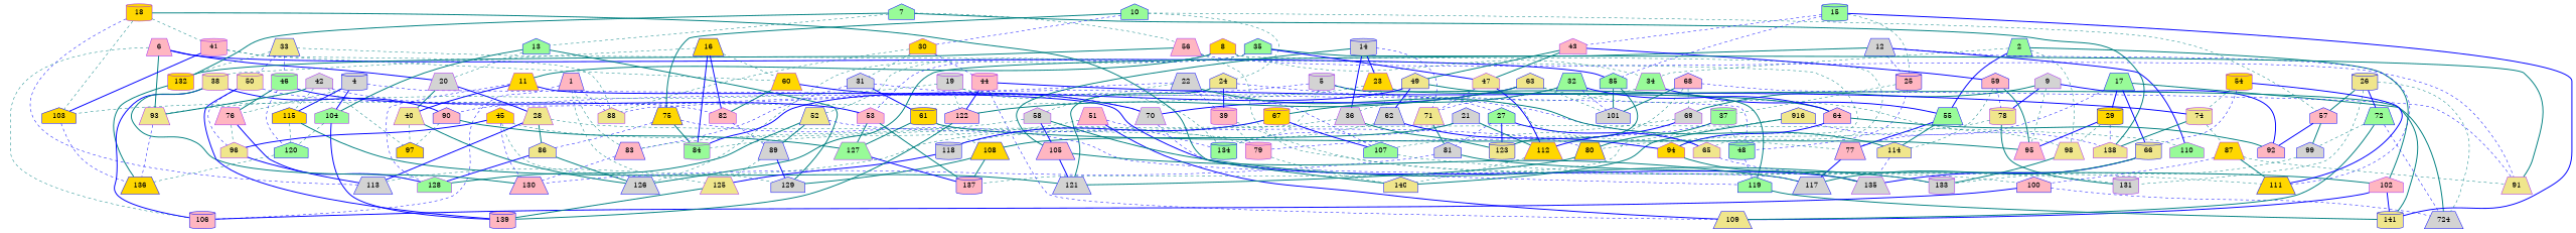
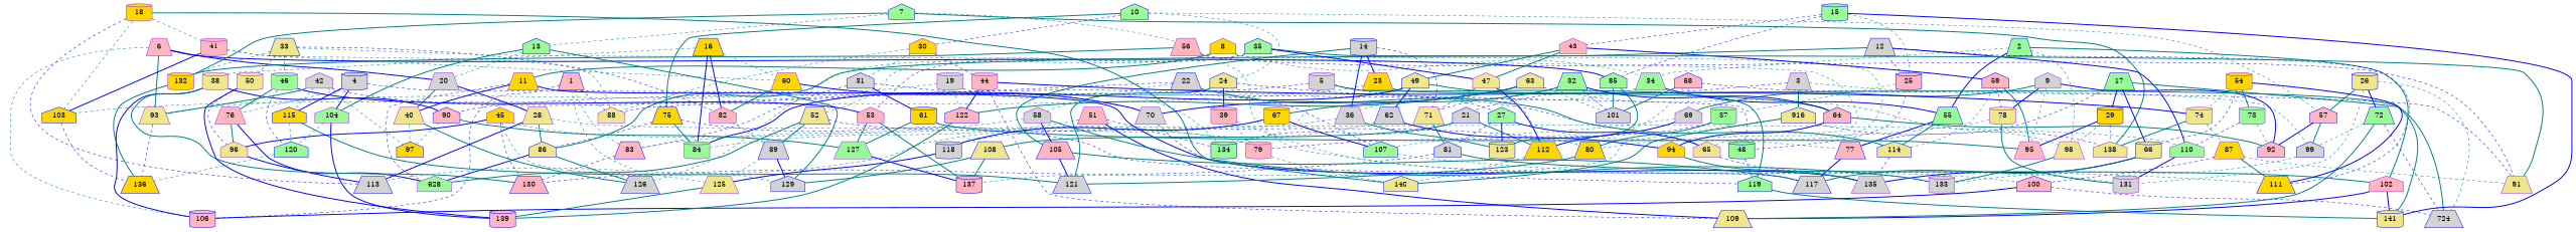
  graph {
    node [color=blue fillcolor=khaki shape=house style=filled]
    edge [color=teal style=dashed]
    1 [fillcolor=lightpink shape=trapezium]
    83 [fillcolor=lightpink shape=trapezium]
    88 [color=purple]
    106 [fillcolor=lightpink shape=cylinder]
    129 [fillcolor=lightgrey]
    130 [fillcolor=lightpink shape=trapezium]
    2 [fillcolor=palegreen shape=trapezium]
    34 [color=purple fillcolor=palegreen shape=trapezium]
    55 [fillcolor=palegreen shape=trapezium]
    98 [color=purple shape=trapezium]
    102 [color=purple fillcolor=lightpink]
    36 [color=purple fillcolor=lightgrey shape=trapezium]
    77 [fillcolor=lightpink shape=trapezium]
    114
    133 [color=purple fillcolor=lightgrey shape=cylinder]
    141 [shape=cylinder]
    109 [shape=trapezium]
+   3 [color=purple fillcolor=lightgrey shape=trapezium]
    21 [fillcolor=lightgrey]
    99 [fillcolor=lightgrey]
    n21 [label=916]
    134 [fillcolor=palegreen shape=cylinder]
-   108 [fillcolor=gold shape=trapezium]
+   108 [shape=trapezium]
    112 [color=purple fillcolor=gold shape=trapezium]
    51 [color=purple fillcolor=lightpink shape=trapezium]
    84 [color=purple fillcolor=palegreen shape=cylinder]
    138 [color=purple]
    140
    137 [fillcolor=lightpink shape=cylinder]
    4 [fillcolor=lightgrey shape=cylinder]
    48 [fillcolor=palegreen shape=cylinder]
    76 [color=purple fillcolor=lightpink shape=trapezium]
    104 [color=purple fillcolor=palegreen]
    115 [fillcolor=gold]
    119 [fillcolor=palegreen]
-   128 [color=purple fillcolor=palegreen]
+   128 [color=purple fillcolor=palegreen label=628]
    96 [color=purple]
    120 [fillcolor=palegreen]
    139 [fillcolor=lightpink shape=cylinder]
    121 [fillcolor=lightgrey shape=trapezium]
    5 [color=purple fillcolor=lightgrey shape=cylinder]
    27 [fillcolor=palegreen]
    90 [fillcolor=lightpink]
    65 [color=purple]
    81 [fillcolor=lightgrey]
    123 [shape=cylinder]
    97 [fillcolor=gold]
    127 [color=purple fillcolor=palegreen shape=trapezium]
    6 [color=purple fillcolor=lightpink shape=trapezium]
    20 [color=purple fillcolor=lightgrey shape=trapezium]
    85 [fillcolor=palegreen]
    93 [color=purple shape=trapezium]
    40 [color=purple shape=trapezium]
    28 [color=purple shape=trapezium]
    101 [fillcolor=lightgrey]
    136 [fillcolor=gold shape=trapezium]
    7 [fillcolor=palegreen]
    13 [fillcolor=palegreen]
    56 [color=purple fillcolor=lightpink shape=trapezium]
    132 [color=purple fillcolor=gold shape=cylinder]
    91 [color=purple shape=trapezium]
    100 [fillcolor=lightpink]
    8 [color=purple fillcolor=gold]
    11 [color=purple fillcolor=gold shape=trapezium]
    126 [fillcolor=lightgrey shape=trapezium]
    135 [color=purple fillcolor=lightgrey shape=trapezium]
    9 [color=purple fillcolor=lightgrey]
    69 [color=purple fillcolor=lightgrey]
    78 [color=purple shape=cylinder]
    92 [fillcolor=lightpink]
    95 [color=purple fillcolor=lightpink shape=trapezium]
    107 [fillcolor=palegreen]
    131 [color=purple fillcolor=lightgrey shape=cylinder]
    80 [fillcolor=gold shape=trapezium]
    10 [fillcolor=palegreen]
    24
    30 [color=purple fillcolor=gold]
    57 [fillcolor=lightpink]
    75 [fillcolor=gold shape=trapezium]
    39 [color=purple fillcolor=lightpink shape=cylinder]
    31 [fillcolor=lightgrey]
    44 [color=purple fillcolor=lightpink shape=cylinder]
    86
    12 [fillcolor=lightgrey shape=trapezium]
    25 [fillcolor=lightpink shape=cylinder]
    110 [color=purple fillcolor=palegreen]
    111 [fillcolor=gold shape=trapezium]
    37 [color=purple fillcolor=palegreen shape=cylinder]
    14 [fillcolor=lightgrey shape=cylinder]
    23 [color=purple fillcolor=gold shape=trapezium]
    71 [color=purple shape=trapezium]
    105 [fillcolor=lightpink shape=trapezium]
    103 [fillcolor=gold]
    62 [fillcolor=lightgrey shape=trapezium]
    n95 [fillcolor=lightgrey label=724 shape=trapezium]
    118 [fillcolor=lightgrey shape=cylinder]
    117 [fillcolor=lightgrey shape=trapezium]
    15 [fillcolor=palegreen shape=cylinder]
    43 [color=purple fillcolor=lightpink]
    47 [color=purple]
    49
    59 [fillcolor=lightpink]
    16 [fillcolor=gold shape=trapezium]
    38 [color=purple shape=cylinder]
    60 [color=purple fillcolor=gold shape=trapezium]
    82 [color=purple fillcolor=lightpink]
    70 [color=purple fillcolor=lightgrey shape=trapezium]
    89 [fillcolor=lightgrey shape=trapezium]
    17 [fillcolor=palegreen shape=trapezium]
    29 [fillcolor=gold shape=cylinder]
    66 [shape=cylinder]
    18 [color=purple fillcolor=gold shape=cylinder]
    41 [color=purple fillcolor=lightpink shape=cylinder]
    113 [fillcolor=lightgrey shape=trapezium]
    19 [color=purple fillcolor=lightgrey shape=cylinder]
    122 [fillcolor=lightpink]
    22 [fillcolor=lightgrey shape=trapezium]
    58 [color=purple fillcolor=lightgrey]
    79 [color=purple fillcolor=lightpink shape=cylinder]
    94 [color=purple fillcolor=gold]
    26 [shape=cylinder]
    72 [fillcolor=palegreen shape=trapezium]
    61 [fillcolor=gold shape=cylinder]
    74 [color=purple shape=cylinder]
    32 [fillcolor=palegreen shape=trapezium]
    64 [fillcolor=lightpink]
    67 [color=purple fillcolor=gold shape=cylinder]
    33 [shape=trapezium]
    46 [color=purple fillcolor=palegreen shape=cylinder]
    50 [color=purple shape=cylinder]
    53 [color=purple fillcolor=lightpink]
    35 [fillcolor=palegreen]
    52 [shape=trapezium]
    125 [color=purple shape=trapezium]
    42 [color=purple fillcolor=lightgrey]
    87 [color=purple fillcolor=gold shape=trapezium]
    45 [color=purple fillcolor=gold]
    54 [color=purple fillcolor=gold shape=cylinder]
+   73 [color=purple fillcolor=palegreen shape=cylinder]
    63
    68 [fillcolor=lightpink]
    1 -- 83
    1 -- 88 [color=blue]
    1 -- 106 [color=blue]
    1 -- 129
    83 -- 130 [color=blue]
    2 -- 34
    2 -- 55 [color=blue style=bold]
    2 -- 98
    2 -- 102 [style=bold]
    34 -- 55 [color=blue style=bold]
    34 -- 36
    55 -- 77 [color=blue style=bold]
    55 -- 114 [style=bold]
    98 -- 133 [style=bold]
    102 -- 141 [color=blue style=bold]
    102 -- 109 [color=blue style=bold]
    36 -- 123 [style=bold]
    36 -- 118
    77 -- 117 [color=blue style=bold]
    114 -- 135 [color=blue]
+   3 -- 21 [color=blue]
+   3 -- 99
+   3 -- n21 [style=bold]
    21 -- 134 [color=blue]
    21 -- 108 [style=bold]
    21 -- 112 [style=bold]
    99 -- 133
    n21 -- 138 [color=blue]
    n21 -- 140 [style=bold]
    n21 -- 137
    108 -- 129 [style=bold]
    108 -- 137 [style=bold]
    112 -- 140
    51 -- 109 [color=blue style=bold]
    51 -- 134 [color=blue]
    51 -- 84
    4 -- 48 [color=blue]
    4 -- 76
    4 -- 104 [color=blue style=bold]
    4 -- 115 [color=blue style=bold]
    48 -- 119 [color=blue]
    76 -- 128 [color=blue style=bold]
-   76 -- 96
+   76 -- 96 [style=bold]
    104 -- 120
    104 -- 139 [color=blue style=bold]
    115 -- 120
    115 -- 121 [style=bold]
    119 -- 141 [style=bold]
    96 -- 113 [color=blue style=bold]
    120 -- 136
    5 -- 134
    5 -- 119 [style=bold]
    5 -- 27 [color=blue]
    5 -- 90 [color=blue]
    27 -- 65 [color=blue style=bold]
    27 -- 81 [color=blue]
    27 -- 123 [color=blue style=bold]
    90 -- 97
    90 -- 127 [style=bold]
    65 -- 133 [color=blue]
    81 -- 130 [color=blue]
    81 -- 102 [style=bold]
    127 -- 137 [color=blue style=bold]
    6 -- 106
    6 -- 20 [color=blue style=bold]
    6 -- 85 [color=blue style=bold]
    6 -- 93 [style=bold]
    20 -- 40 [style=bold]
    20 -- 28 [color=blue style=bold]
    85 -- 123 [style=bold]
    85 -- 101 [style=bold]
    93 -- 136 [color=blue]
    40 -- 97
    40 -- 126 [style=bold]
    28 -- 86 [style=bold]
    28 -- 110
    28 -- 113 [color=blue style=bold]
    7 -- 138 [style=bold]
    7 -- 13
    7 -- 56
    7 -- 132 [style=bold]
    13 -- 129 [style=bold]
    13 -- 104 [style=bold]
    13 -- 20
    56 -- 132 [style=bold]
    56 -- 91 [color=blue]
    56 -- 100
    132 -- 136 [style=bold]
    100 -- 106 [color=blue style=bold]
    100 -- n95 [color=blue]
    8 -- 34
    8 -- 65
    8 -- 11 [style=bold]
    8 -- 126
    11 -- 128 [color=blue]
    11 -- 40 [color=blue style=bold]
    11 -- 135 [color=blue style=bold]
    9 -- 69 [style=bold]
    9 -- 78 [color=blue style=bold]
    9 -- 92 [color=blue style=bold]
    9 -- 95
    69 -- 112 [color=blue style=bold]
    69 -- 107
    78 -- 131 [style=bold]
    78 -- 80
    107 -- 111
    80 -- 121 [style=bold]
    10 -- 24
    10 -- 30 [color=blue]
    10 -- 57
    10 -- 75 [style=bold]
    24 -- 121 [style=bold]
    24 -- 65 [color=blue]
    24 -- 39 [color=blue style=bold]
    30 -- 88
    30 -- 31
    30 -- 44 [color=blue]
    57 -- 99 [style=bold]
    57 -- 92 [color=blue style=bold]
    75 -- 84 [style=bold]
    75 -- 119 [color=blue]
    75 -- 86 [color=blue]
    39 -- 131
    39 -- 79
    31 -- 83 [color=blue]
    31 -- 70 [color=blue]
    31 -- 61 [color=blue style=bold]
    44 -- 109 [color=blue]
    44 -- 122 [color=blue style=bold]
    44 -- 74 [color=blue style=bold]
    86 -- 128 [color=blue style=bold]
    86 -- 126 [style=bold]
-   12 -- 126 [style=bold]
+   12 -- 86 [style=bold]
    12 -- 25 [color=blue]
    12 -- 110 [color=blue style=bold]
    12 -- 111 [color=blue]
    25 -- 48 [color=blue]
    25 -- 37
+   110 -- 131 [color=blue style=bold]
    37 -- 48
    37 -- 80 [style=bold]
    37 -- 79 [color=blue]
    14 -- 36 [color=blue style=bold]
    14 -- 23 [color=blue style=bold]
    14 -- 71 [color=blue]
    14 -- 105 [style=bold]
    23 -- 103
    23 -- 62
    23 -- n95 [style=bold]
    71 -- 81 [style=bold]
    105 -- 121 [color=blue style=bold]
    105 -- 117 [style=bold]
    103 -- 136 [color=blue]
    62 -- 118
    62 -- 94 [color=blue style=bold]
    118 -- 125 [color=blue style=bold]
    15 -- 141 [color=blue style=bold]
    15 -- 85 [color=blue]
    15 -- 25
    15 -- 43 [color=blue]
    43 -- 47 [style=bold]
    43 -- 49 [style=bold]
    43 -- 59 [color=blue style=bold]
    47 -- 112 [color=blue style=bold]
    47 -- 71 [color=blue]
    49 -- 84 [color=blue style=bold]
    49 -- 62 [color=blue style=bold]
    49 -- 64 [style=bold]
    59 -- 114
    59 -- 78 [color=blue]
    59 -- 95 [style=bold]
    16 -- 84 [color=blue style=bold]
    16 -- 38
    16 -- 60
    16 -- 82 [color=blue style=bold]
    38 -- 106 [color=blue style=bold]
    38 -- 130 [style=bold]
    38 -- 90 [color=blue style=bold]
    60 -- 82 [style=bold]
    60 -- 70 [color=blue style=bold]
-   82 -- 89 [color=blue]
+   82 -- 89
    70 -- 117 [color=blue]
    89 -- 129 [color=blue style=bold]
    89 -- 125
    17 -- 77 [color=blue]
    17 -- 141 [style=bold]
    17 -- 29 [color=blue style=bold]
    17 -- 66 [color=blue style=bold]
    29 -- 98
    29 -- 138 [color=blue]
    29 -- 95 [color=blue style=bold]
    66 -- 135 [color=blue style=bold]
    66 -- 117 [style=bold]
    18 -- 140 [style=bold]
    18 -- 103
    18 -- 41
    18 -- 113 [color=blue]
    41 -- 88
    41 -- 103 [color=blue style=bold]
    41 -- 60
    19 -- 77
    19 -- 134
    19 -- 93
    19 -- 122
    122 -- 139 [style=bold]
    22 -- 88 [color=blue]
    22 -- 114 [style=bold]
    22 -- 39 [color=blue]
    22 -- 58
    58 -- 83
    58 -- 133 [style=bold]
    58 -- 105 [color=blue style=bold]
    79 -- 140
    94 -- 135 [style=bold]
    26 -- 131
    26 -- 57 [style=bold]
    26 -- n95
    26 -- 72 [color=blue style=bold]
    72 -- 109 [style=bold]
    72 -- 99
    72 -- n95 [color=blue]
    61 -- 108
    61 -- 127 [style=bold]
    61 -- 95 [style=bold]
    74 -- 138 [style=bold]
    74 -- 87
    32 -- 101 [color=blue]
    32 -- 71 [color=blue]
    32 -- 64 [color=blue style=bold]
    32 -- 67 [style=bold]
    64 -- 92 [style=bold]
    64 -- 94 [color=blue style=bold]
    67 -- 107 [color=blue style=bold]
    67 -- 118 [color=blue style=bold]
    67 -- 113
    33 -- 132
    33 -- 94
    33 -- 46 [color=blue]
    33 -- 50 [color=blue]
    46 -- 76 [style=bold]
    46 -- 120 [color=blue]
    46 -- 53 [color=blue style=bold]
    50 -- 96 [color=blue]
    50 -- 139 [color=blue style=bold]
-   50 -- 82 [color=blue]
+   33 -- 82 [color=blue]
    53 -- 137 [style=bold]
    53 -- 127 [style=bold]
    35 -- 91 [style=bold]
    35 -- 47 [color=blue style=bold]
    35 -- 53 [color=blue]
    35 -- 52
    52 -- 128 [style=bold]
    52 -- 80 [color=blue]
    52 -- 89 [style=bold]
    125 -- 139 [style=bold]
    42 -- 115
    42 -- 97
    42 -- 93 [style=bold]
    42 -- 107 [color=blue]
    87 -- 91
    87 -- 100 [color=blue]
    87 -- 111 [style=bold]
    45 -- 130 [color=blue]
    45 -- 96 [color=blue style=bold]
    45 -- 79
    45 -- 125
    54 -- 111 [color=blue style=bold]
    54 -- 66 [color=blue]
    54 -- 74
+   54 -- 73 [style=bold]
+   73 -- 92
+   73 -- 110 [color=blue]
    63 -- 98
    63 -- 101
    63 -- 70 [color=blue style=bold]
    63 -- 122 [style=bold]
    68 -- 123
    68 -- 101 [style=bold]
    68 -- 91 [color=blue]
    68 -- 69
  }
